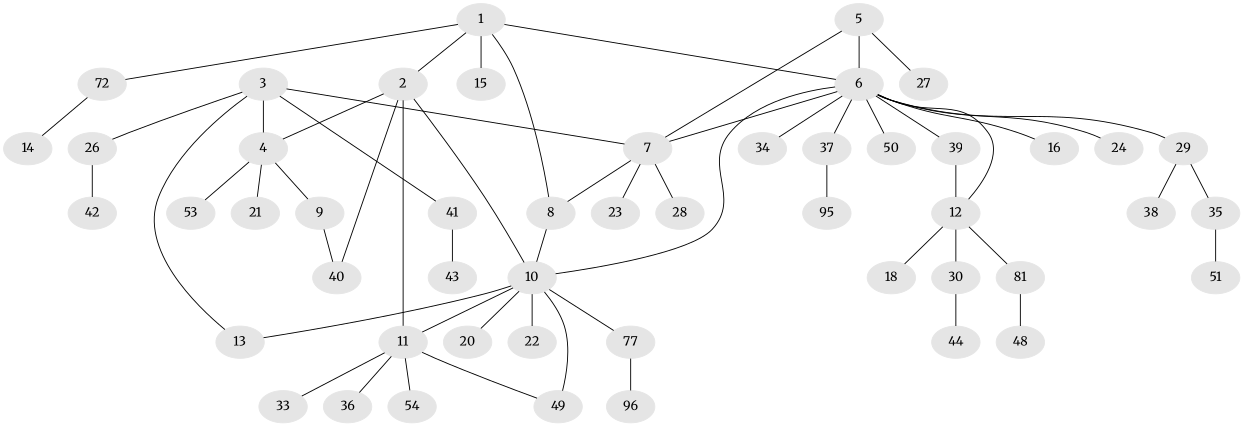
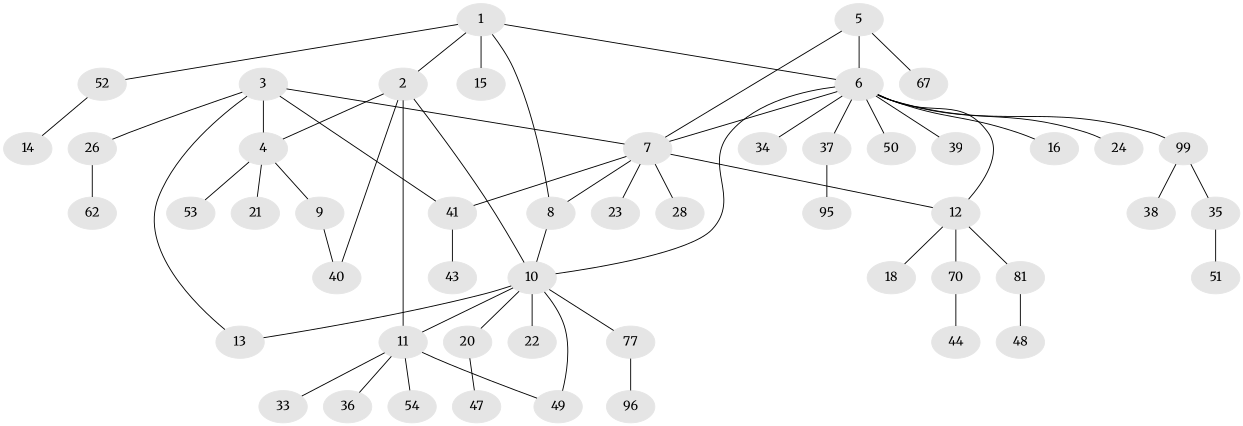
  graph {
    fontname=Merriweather
    node [color=gray90 fontname=Merriweather style=filled]
    edge [fontname=Merriweather]
    1
    2
    6
    8
    15
-   52 [label=72]
+   52
    4
    10
    11
    40
    7
    12
    16
    24
-   29
+   29 [label=99]
    34
    37
    39
    50
    14
    9
    21
    53
    22
    13
    n26 [label=77]
    20
    49
    33
    36
    54
    3
    26
    41
    5
-   27
+   27 [label=67]
    28
    23
-   42
+   42 [label=62]
    18
-   30
+   30 [label=70]
    n42 [label=81]
    35
    38
    n45 [label=95]
    43
    n47 [label=96]
+   47
    44
    48
    51
    1 -- 2
    1 -- 6
    1 -- 8
    1 -- 15
    1 -- 52
    2 -- 4
    2 -- 10
    2 -- 11
    2 -- 40
    6 -- 10
    6 -- 7
    6 -- 12
    6 -- 16
    6 -- 24
    6 -- 29
    6 -- 34
    6 -- 37
    6 -- 39
    6 -- 50
    8 -- 10
    52 -- 14
    4 -- 9
    4 -- 21
    4 -- 53
    10 -- 11
    10 -- 22
    10 -- 13
    10 -- n26
    10 -- 20
    10 -- 49
    11 -- 49
    11 -- 33
    11 -- 36
    11 -- 54
    7 -- 8
-   39 -- 12
+   7 -- 12
+   7 -- 41
    7 -- 28
    7 -- 23
    12 -- 18
    12 -- 30
    12 -- n42
    29 -- 35
    29 -- 38
    37 -- n45
    9 -- 40
    n26 -- n47
+   20 -- 47
    3 -- 4
    3 -- 7
    3 -- 13
    3 -- 26
    3 -- 41
    26 -- 42
    41 -- 43
    5 -- 6
    5 -- 7
    5 -- 27
    30 -- 44
    n42 -- 48
    35 -- 51
  }
